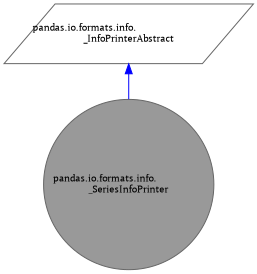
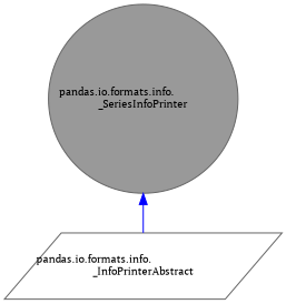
  digraph {
    fontname="PT Serif"
    node [color=gray40 fontname="PT Serif" fontsize=10 style=filled]
    n1 [fillcolor=grey60 fontcolor=black height=0.2 label="pandas.io.formats.info.\l_SeriesInfoPrinter" shape=circle width=0.4]
    n2 [fillcolor=white height=0.2 label="pandas.io.formats.info.\l_InfoPrinterAbstract" shape=parallelogram width=0.4]
-   n2 -> n1 [color=blue dir=back fontname="PT Serif" fontsize=10 labelfontname=Helvetica labelfontsize=10 style=solid]
+   n1 -> n2 [color=blue dir=back fontname="PT Serif" fontsize=10 labelfontname=Helvetica labelfontsize=10 style=solid]
  }
